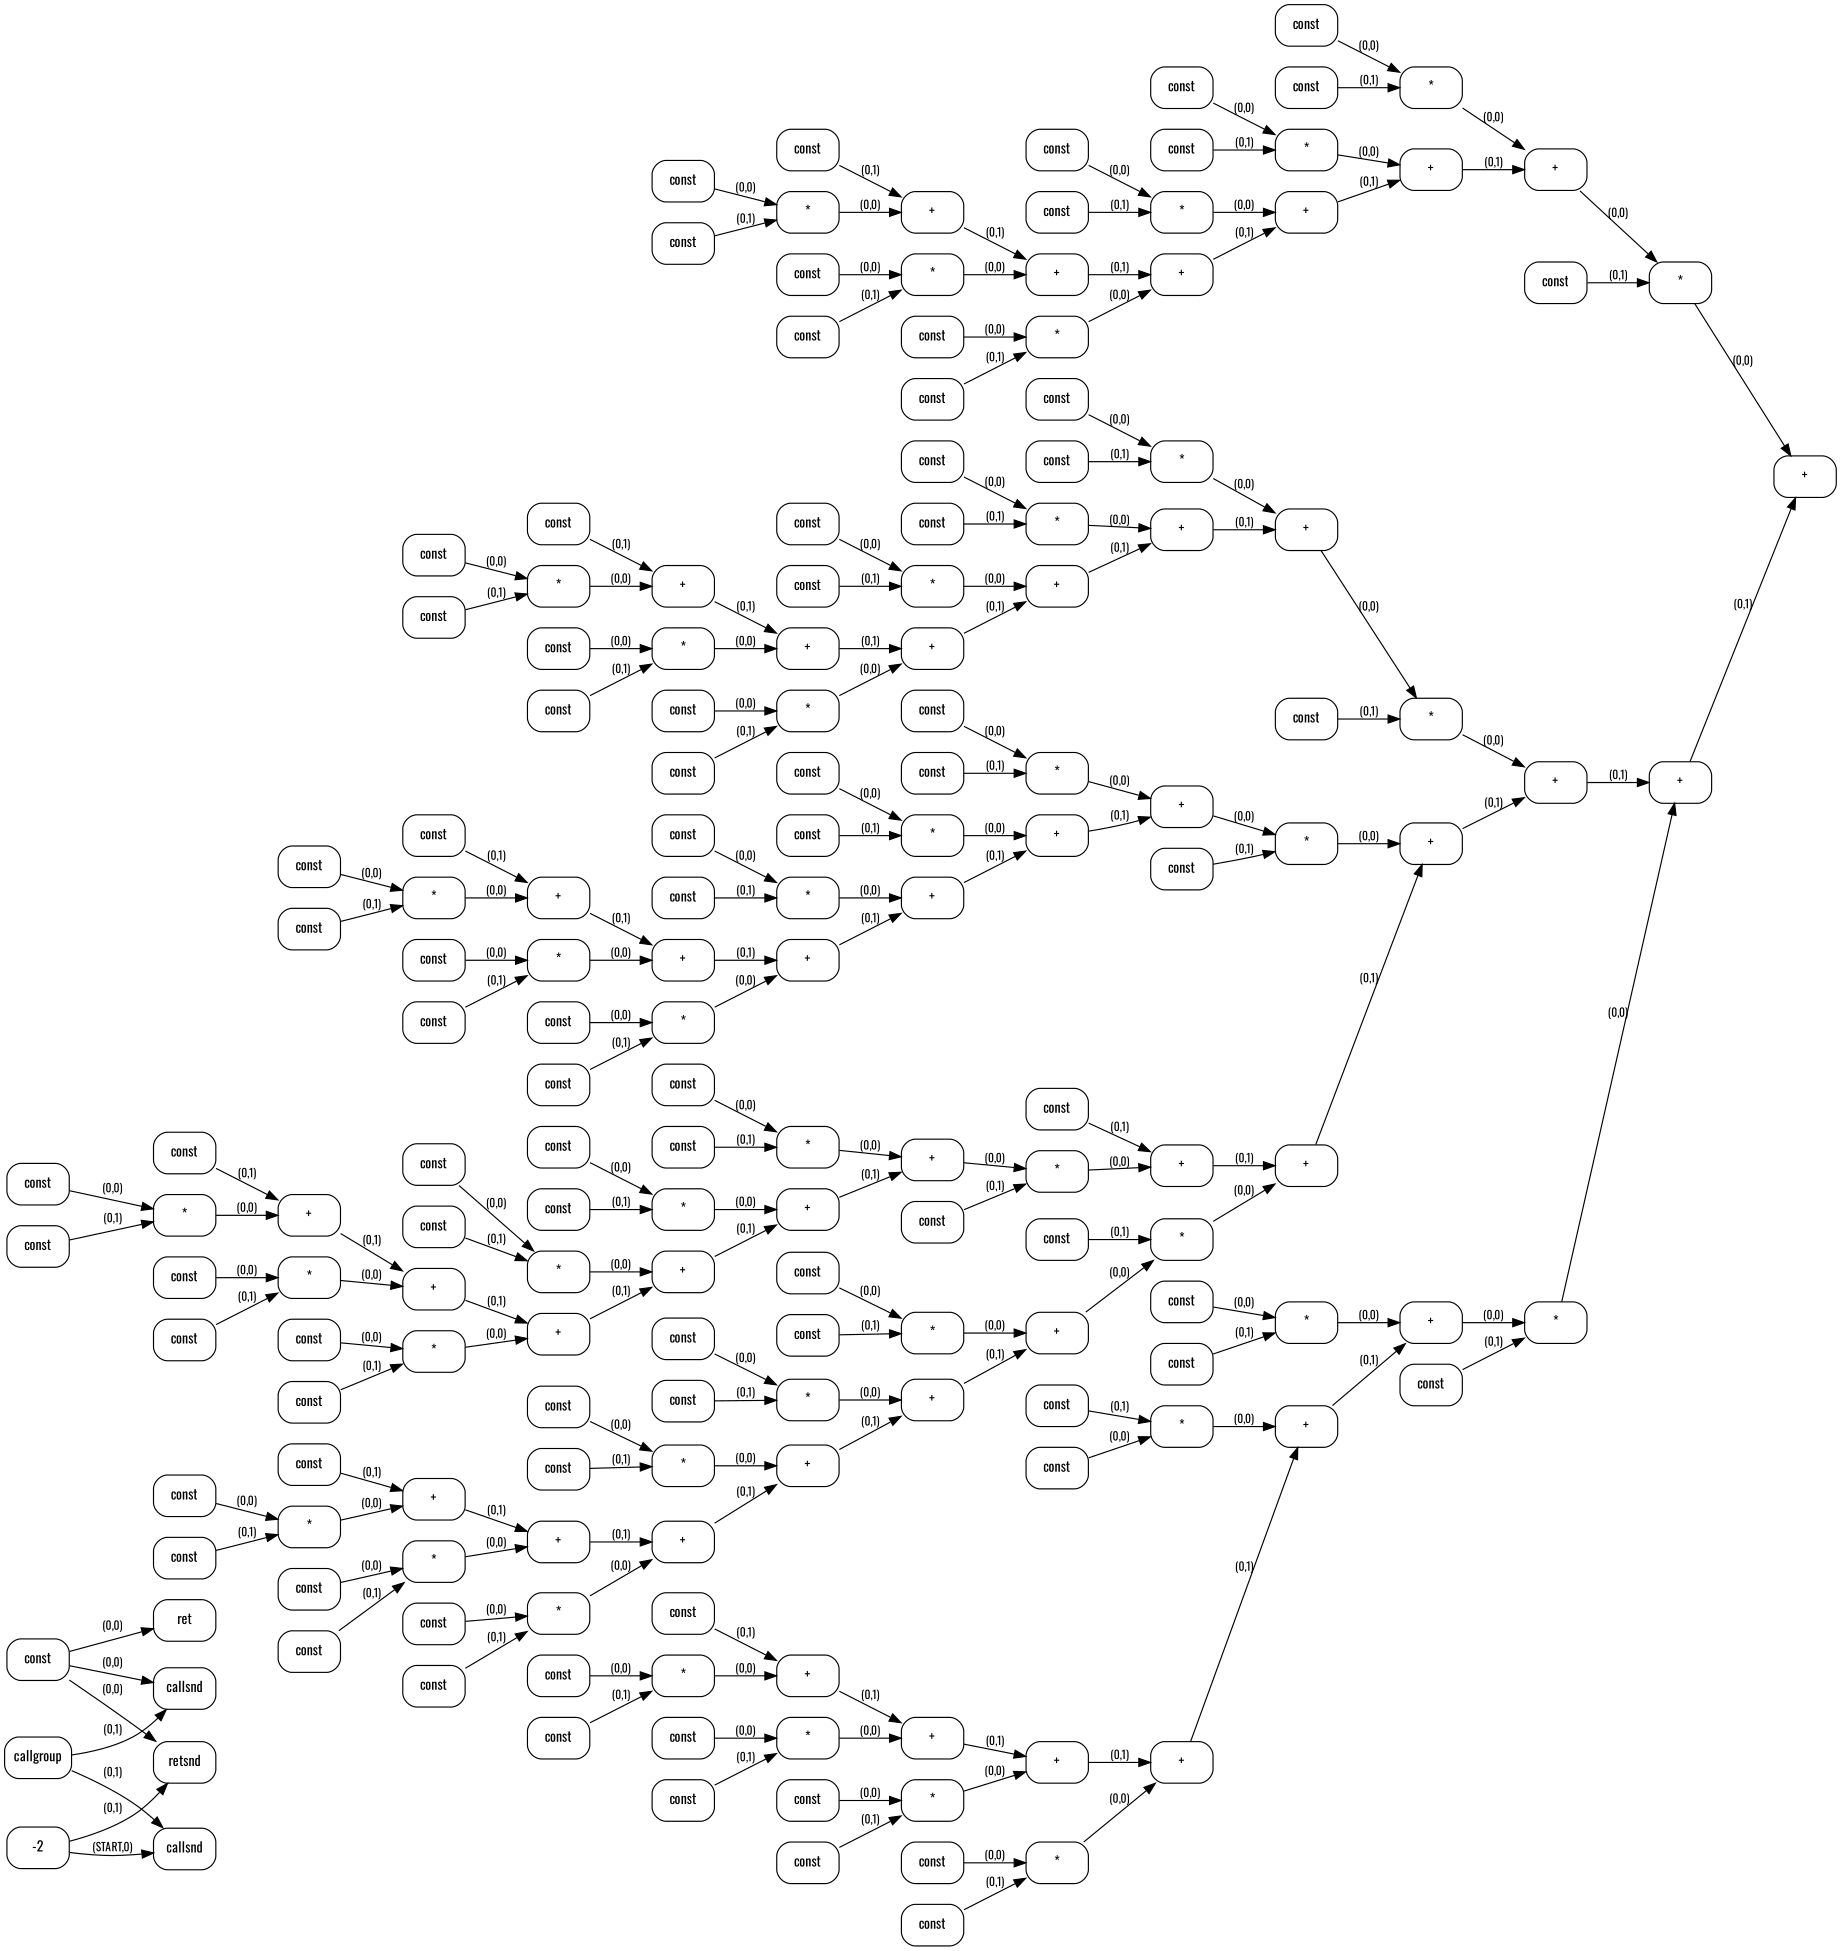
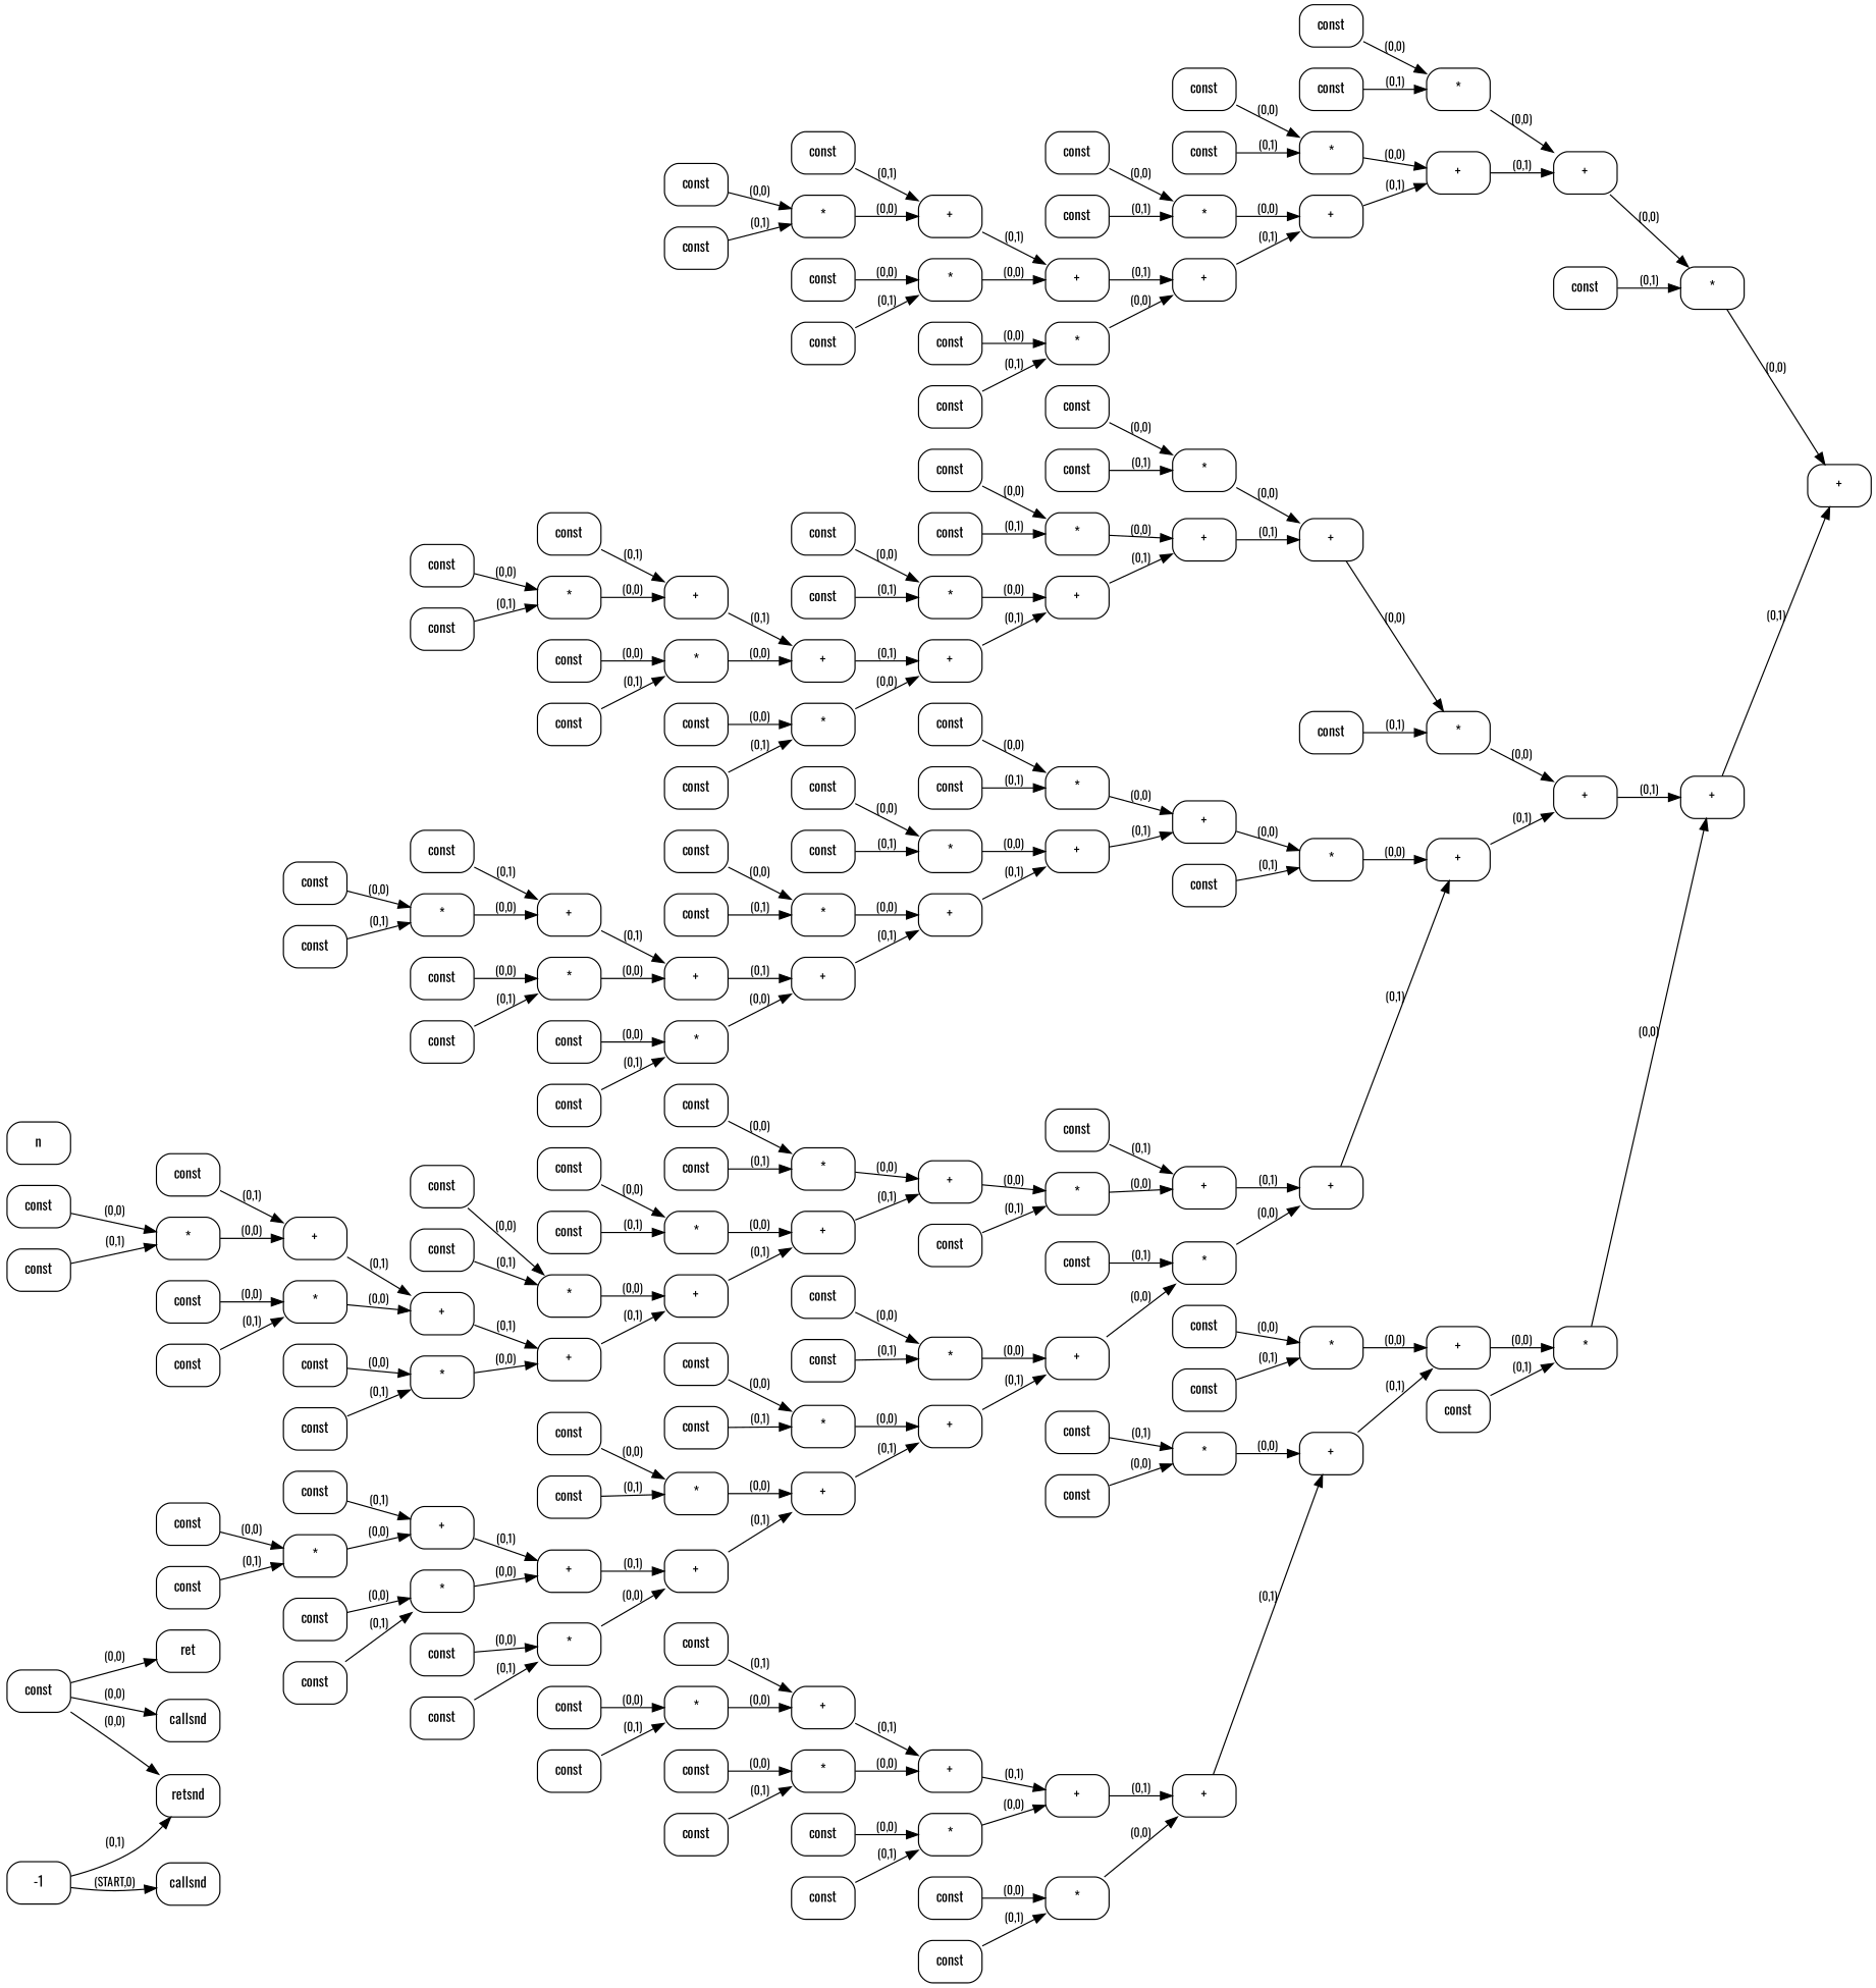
  digraph {
    fontname=Oswald
    rankdir=LR
    node [fontname=Oswald fontsize=12 shape=box style=rounded]
    edge [fontname=Oswald fontsize=10]
    n1 [label=const]
    n2 [label=callsnd]
    n3 [label=retsnd]
    n4 [label=ret]
-   n5 [label=callgroup]
    n6 [label=callsnd]
    n7 [label=const]
    n8 [label="+"]
    n9 [label="+"]
    n10 [label=const]
    n11 [label="+"]
    n12 [label="+"]
    n13 [label=const]
    n14 [label="*"]
    n15 [label="+"]
    n16 [label=const]
    n17 [label="*"]
    n18 [label="+"]
    n19 [label=const]
    n20 [label="*"]
    n21 [label="+"]
    n22 [label=const]
    n23 [label="*"]
    n24 [label="+"]
    n25 [label=const]
    n26 [label="*"]
    n27 [label=const]
    n28 [label="*"]
    n29 [label=const]
    n30 [label=const]
    n31 [label=const]
    n32 [label=const]
    n33 [label=const]
    n34 [label="*"]
    n35 [label=const]
    n36 [label="+"]
    n37 [label=const]
    n38 [label="+"]
    n39 [label="+"]
    n40 [label=const]
    n41 [label="*"]
    n42 [label="+"]
    n43 [label=const]
    n44 [label="*"]
    n45 [label="+"]
    n46 [label=const]
    n47 [label="*"]
    n48 [label="+"]
    n49 [label=const]
    n50 [label="*"]
    n51 [label="+"]
    n52 [label=const]
    n53 [label="*"]
    n54 [label=const]
    n55 [label="*"]
    n56 [label=const]
    n57 [label=const]
    n58 [label=const]
    n59 [label=const]
    n60 [label=const]
    n61 [label="*"]
    n62 [label=const]
    n63 [label="+"]
    n64 [label=const]
    n65 [label="+"]
    n66 [label="+"]
    n67 [label=const]
    n68 [label="*"]
    n69 [label="+"]
    n70 [label=const]
    n71 [label="*"]
    n72 [label="+"]
    n73 [label=const]
    n74 [label="*"]
    n75 [label="+"]
    n76 [label=const]
    n77 [label="*"]
    n78 [label="+"]
    n79 [label=const]
    n80 [label="*"]
    n81 [label=const]
    n82 [label="*"]
    n83 [label=const]
    n84 [label=const]
    n85 [label=const]
    n86 [label=const]
    n87 [label=const]
    n88 [label="*"]
    n89 [label=const]
    n90 [label="+"]
    n91 [label=const]
    n92 [label="+"]
    n93 [label="+"]
    n94 [label=const]
    n95 [label="*"]
    n96 [label="+"]
    n97 [label=const]
    n98 [label="*"]
    n99 [label="+"]
    n100 [label=const]
    n101 [label="*"]
    n102 [label="+"]
    n103 [label=const]
    n104 [label="*"]
    n105 [label="+"]
    n106 [label=const]
    n107 [label="*"]
    n108 [label=const]
    n109 [label="*"]
    n110 [label=const]
    n111 [label=const]
    n112 [label=const]
    n113 [label=const]
    n114 [label=const]
    n115 [label="*"]
    n116 [label=const]
    n117 [label="+"]
    n118 [label=const]
    n119 [label="+"]
    n120 [label="+"]
    n121 [label=const]
    n122 [label="*"]
    n123 [label="+"]
    n124 [label=const]
    n125 [label="*"]
    n126 [label="+"]
    n127 [label=const]
    n128 [label="*"]
    n129 [label="+"]
    n130 [label=const]
    n131 [label="*"]
    n132 [label="+"]
    n133 [label=const]
    n134 [label="*"]
    n135 [label=const]
    n136 [label="*"]
    n137 [label=const]
    n138 [label=const]
    n139 [label=const]
    n140 [label=const]
    n141 [label=const]
    n142 [label="*"]
    n143 [label=const]
    n144 [label=const]
    n145 [label="+"]
    n146 [label="+"]
    n147 [label=const]
    n148 [label="*"]
    n149 [label="+"]
    n150 [label=const]
    n151 [label="*"]
    n152 [label="+"]
    n153 [label=const]
    n154 [label="*"]
    n155 [label="+"]
    n156 [label=const]
    n157 [label="*"]
    n158 [label="+"]
    n159 [label=const]
    n160 [label="*"]
    n161 [label=const]
    n162 [label="*"]
    n163 [label=const]
    n164 [label=const]
    n165 [label=const]
    n166 [label=const]
    n167 [label=const]
    n168 [label="*"]
    n169 [label=const]
    n170 [label=const]
    n171 [label=const]
    n172 [label=const]
    n173 [label=const]
    n174 [label=const]
    n175 [label=const]
-   -1 [label=-2]
+   n
+   -1
    n1 -> n2 [label="(0,0)"]
    n1 -> n3 [label="(0,0)"]
    n1 -> n4 [label="(0,0)"]
-   n5 -> n2 [label="(0,1)"]
-   n5 -> n6 [label="(0,1)"]
    n7 -> n8 [label="(0,1)"]
    n8 -> n9 [label="(0,1)"]
    n9 -> n117 [label="(0,1)"]
    n10 -> n11 [label="(0,1)"]
    n11 -> n12 [label="(0,1)"]
    n12 -> n24 [label="(0,1)"]
    n13 -> n14 [label="(0,0)"]
    n14 -> n15 [label="(0,0)"]
    n15 -> n34 [label="(0,0)"]
    n16 -> n17 [label="(0,0)"]
    n17 -> n18 [label="(0,0)"]
    n18 -> n15 [label="(0,1)"]
    n19 -> n20 [label="(0,0)"]
    n20 -> n21 [label="(0,0)"]
    n21 -> n18 [label="(0,1)"]
    n22 -> n23 [label="(0,0)"]
    n23 -> n24 [label="(0,0)"]
    n24 -> n21 [label="(0,1)"]
    n25 -> n26 [label="(0,0)"]
    n26 -> n12 [label="(0,0)"]
    n27 -> n28 [label="(0,0)"]
    n28 -> n11 [label="(0,0)"]
    n29 -> n28 [label="(0,1)"]
    n30 -> n26 [label="(0,1)"]
    n31 -> n23 [label="(0,1)"]
    n32 -> n20 [label="(0,1)"]
    n33 -> n17 [label="(0,1)"]
    n34 -> n36 [label="(0,0)"]
    n35 -> n14 [label="(0,1)"]
    n37 -> n38 [label="(0,1)"]
    n38 -> n39 [label="(0,1)"]
    n39 -> n51 [label="(0,1)"]
    n40 -> n41 [label="(0,0)"]
    n41 -> n42 [label="(0,0)"]
    n42 -> n61 [label="(0,0)"]
    n43 -> n44 [label="(0,0)"]
    n44 -> n45 [label="(0,0)"]
    n45 -> n42 [label="(0,1)"]
    n46 -> n47 [label="(0,0)"]
    n47 -> n48 [label="(0,0)"]
    n48 -> n45 [label="(0,1)"]
    n49 -> n50 [label="(0,0)"]
    n50 -> n51 [label="(0,0)"]
    n51 -> n48 [label="(0,1)"]
    n52 -> n53 [label="(0,0)"]
    n53 -> n39 [label="(0,0)"]
    n54 -> n55 [label="(0,0)"]
    n55 -> n38 [label="(0,0)"]
    n56 -> n55 [label="(0,1)"]
    n57 -> n53 [label="(0,1)"]
    n58 -> n50 [label="(0,1)"]
    n59 -> n47 [label="(0,1)"]
    n60 -> n44 [label="(0,1)"]
    n61 -> n63 [label="(0,0)"]
    n62 -> n41 [label="(0,1)"]
    n63 -> n36 [label="(0,1)"]
    n64 -> n65 [label="(0,1)"]
    n65 -> n66 [label="(0,1)"]
    n66 -> n78 [label="(0,1)"]
    n67 -> n68 [label="(0,0)"]
    n68 -> n69 [label="(0,0)"]
    n69 -> n88 [label="(0,0)"]
    n70 -> n71 [label="(0,0)"]
    n71 -> n72 [label="(0,0)"]
    n72 -> n69 [label="(0,1)"]
    n73 -> n74 [label="(0,0)"]
    n74 -> n75 [label="(0,0)"]
    n75 -> n72 [label="(0,1)"]
    n76 -> n77 [label="(0,0)"]
    n77 -> n78 [label="(0,0)"]
    n78 -> n75 [label="(0,1)"]
    n79 -> n80 [label="(0,0)"]
    n80 -> n66 [label="(0,0)"]
    n81 -> n82 [label="(0,0)"]
    n82 -> n65 [label="(0,0)"]
    n83 -> n82 [label="(0,1)"]
    n84 -> n80 [label="(0,1)"]
    n85 -> n77 [label="(0,1)"]
    n86 -> n74 [label="(0,1)"]
    n87 -> n71 [label="(0,1)"]
    n88 -> n90 [label="(0,0)"]
    n89 -> n68 [label="(0,1)"]
    n90 -> n63 [label="(0,1)"]
    n91 -> n92 [label="(0,1)"]
    n92 -> n93 [label="(0,1)"]
    n93 -> n105 [label="(0,1)"]
    n94 -> n95 [label="(0,0)"]
    n95 -> n96 [label="(0,0)"]
    n96 -> n115 [label="(0,0)"]
    n97 -> n98 [label="(0,0)"]
    n98 -> n99 [label="(0,0)"]
    n99 -> n96 [label="(0,1)"]
    n100 -> n101 [label="(0,0)"]
    n101 -> n102 [label="(0,0)"]
    n102 -> n99 [label="(0,1)"]
    n103 -> n104 [label="(0,0)"]
    n104 -> n105 [label="(0,0)"]
    n105 -> n102 [label="(0,1)"]
    n106 -> n107 [label="(0,0)"]
    n107 -> n93 [label="(0,0)"]
    n108 -> n109 [label="(0,0)"]
    n109 -> n92 [label="(0,0)"]
    n110 -> n109 [label="(0,1)"]
    n111 -> n107 [label="(0,1)"]
    n112 -> n104 [label="(0,1)"]
    n113 -> n101 [label="(0,1)"]
    n114 -> n98 [label="(0,1)"]
    n115 -> n117 [label="(0,0)"]
    n116 -> n95 [label="(0,1)"]
    n117 -> n90 [label="(0,1)"]
    n118 -> n119 [label="(0,1)"]
    n119 -> n120 [label="(0,1)"]
    n120 -> n132 [label="(0,1)"]
    n121 -> n122 [label="(0,0)"]
    n122 -> n123 [label="(0,0)"]
    n123 -> n142 [label="(0,0)"]
    n124 -> n125 [label="(0,0)"]
    n125 -> n126 [label="(0,0)"]
    n126 -> n123 [label="(0,1)"]
    n127 -> n128 [label="(0,0)"]
    n128 -> n129 [label="(0,0)"]
    n129 -> n126 [label="(0,1)"]
    n130 -> n131 [label="(0,0)"]
    n131 -> n132 [label="(0,0)"]
    n132 -> n129 [label="(0,1)"]
    n133 -> n134 [label="(0,0)"]
    n134 -> n120 [label="(0,0)"]
    n135 -> n136 [label="(0,0)"]
    n136 -> n119 [label="(0,0)"]
    n137 -> n136 [label="(0,1)"]
    n138 -> n134 [label="(0,1)"]
    n139 -> n131 [label="(0,1)"]
    n140 -> n128 [label="(0,1)"]
    n141 -> n125 [label="(0,1)"]
    n142 -> n9 [label="(0,0)"]
    n143 -> n122 [label="(0,1)"]
    n144 -> n145 [label="(0,1)"]
    n145 -> n146 [label="(0,1)"]
    n146 -> n158 [label="(0,1)"]
    n147 -> n148 [label="(0,0)"]
    n148 -> n149 [label="(0,0)"]
    n149 -> n168 [label="(0,0)"]
    n150 -> n151 [label="(0,0)"]
    n151 -> n152 [label="(0,0)"]
    n152 -> n149 [label="(0,1)"]
    n153 -> n154 [label="(0,0)"]
    n154 -> n155 [label="(0,0)"]
    n155 -> n152 [label="(0,1)"]
    n156 -> n157 [label="(0,0)"]
    n157 -> n158 [label="(0,0)"]
    n158 -> n155 [label="(0,1)"]
    n159 -> n160 [label="(0,0)"]
    n160 -> n146 [label="(0,0)"]
    n161 -> n162 [label="(0,0)"]
    n162 -> n145 [label="(0,0)"]
    n163 -> n162 [label="(0,1)"]
    n164 -> n160 [label="(0,1)"]
    n165 -> n157 [label="(0,1)"]
    n166 -> n154 [label="(0,1)"]
    n167 -> n151 [label="(0,1)"]
    n168 -> n8 [label="(0,0)"]
    n169 -> n148 [label="(0,1)"]
    n170 -> n168 [label="(0,1)"]
    n171 -> n142 [label="(0,1)"]
    n172 -> n115 [label="(0,1)"]
    n173 -> n88 [label="(0,1)"]
    n174 -> n61 [label="(0,1)"]
    n175 -> n34 [label="(0,1)"]
    -1 -> n3 [label="(0,1)"]
    -1 -> n6 [label="(START,0)"]
  }
